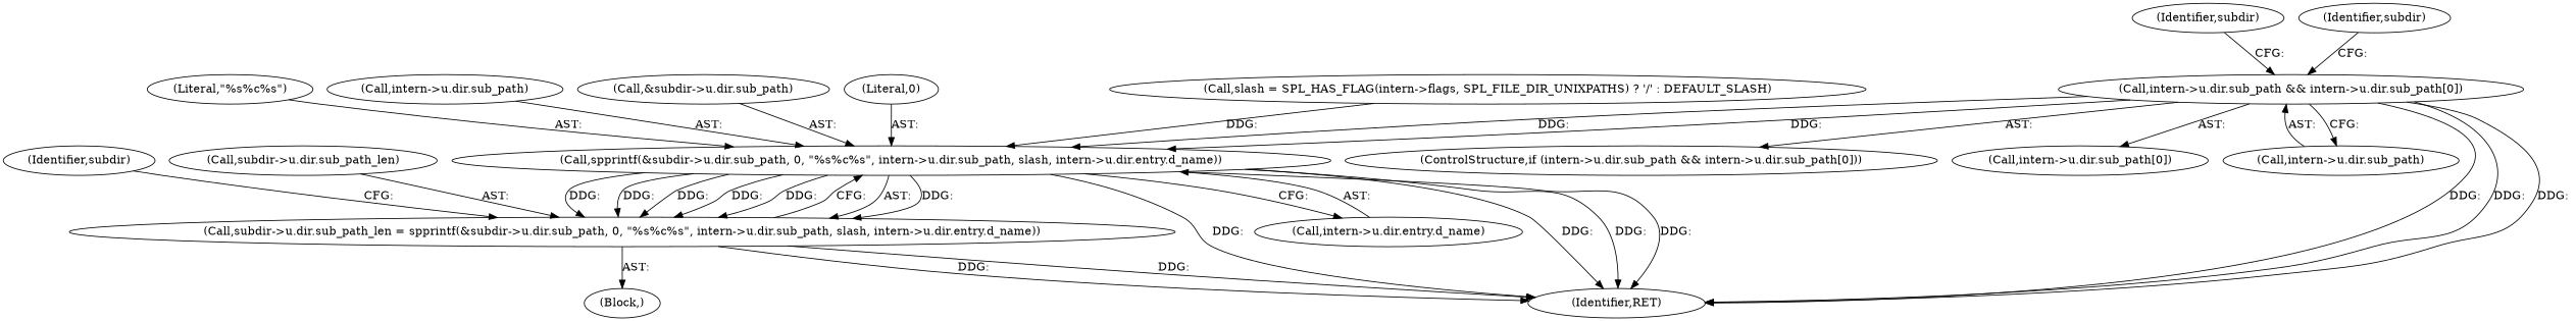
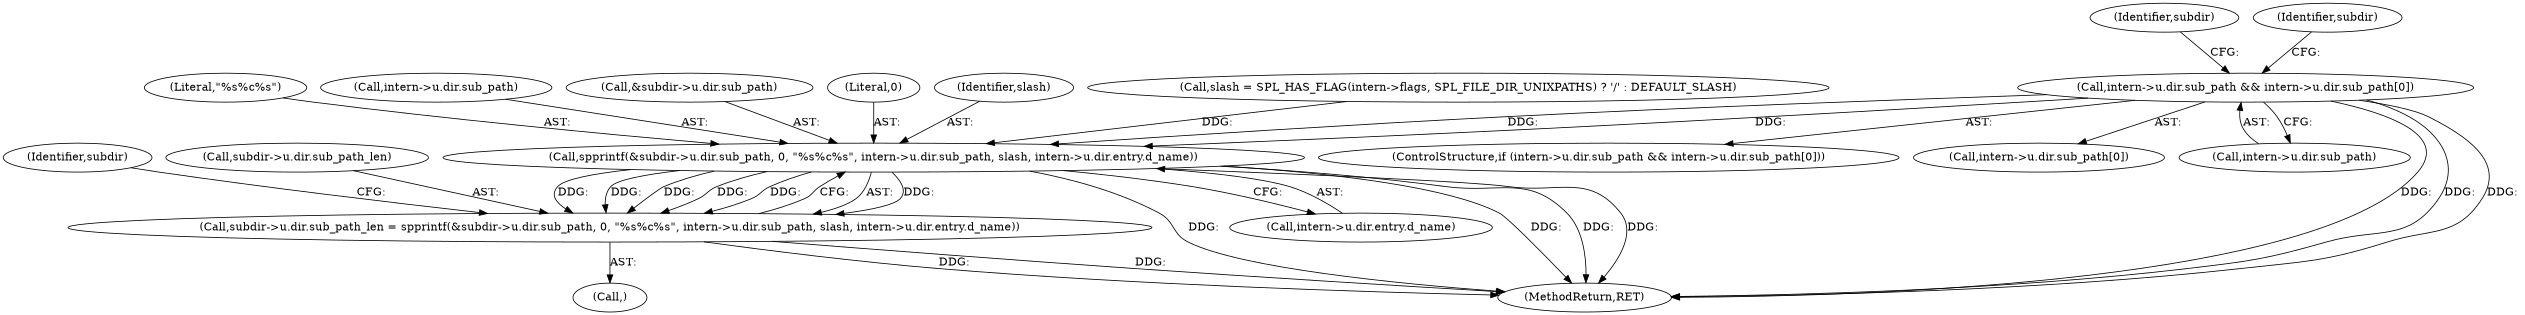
  digraph {
    n1 [label="(Call,intern->u.dir.sub_path && intern->u.dir.sub_path[0])"]
    n2 [label="(Call,spprintf(&subdir->u.dir.sub_path, 0, \"%s%c%s\", intern->u.dir.sub_path, slash, intern->u.dir.entry.d_name))"]
-   n3 [label="(Identifier,RET)"]
+   n3 [label="(MethodReturn,RET)"]
    n4 [label="(Call,intern->u.dir.sub_path)"]
    n5 [label="(ControlStructure,if (intern->u.dir.sub_path && intern->u.dir.sub_path[0]))"]
    n6 [label="(Call,intern->u.dir.sub_path[0])"]
    n7 [label="(Call,subdir->u.dir.sub_path_len = spprintf(&subdir->u.dir.sub_path, 0, \"%s%c%s\", intern->u.dir.sub_path, slash, intern->u.dir.entry.d_name))"]
    n8 [label="(Call,intern->u.dir.entry.d_name)"]
-   n9 [label="(Block,)"]
+   n9 [label="(Call,)"]
    n10 [label="(Literal,\"%s%c%s\")"]
    n11 [label="(Call,intern->u.dir.sub_path)"]
    n12 [label="(Identifier,subdir)"]
    n13 [label="(Call,&subdir->u.dir.sub_path)"]
    n14 [label="(Literal,0)"]
+   n15 [label="(Identifier,slash)"]
    n16 [label="(Identifier,subdir)"]
    n17 [label="(Identifier,subdir)"]
    n18 [label="(Call,subdir->u.dir.sub_path_len)"]
    n19 [label="(Call,slash = SPL_HAS_FLAG(intern->flags, SPL_FILE_DIR_UNIXPATHS) ? '/' : DEFAULT_SLASH)"]
    n1 -> n2 [label="DDG: "]
    n1 -> n2 [label="DDG: "]
    n1 -> n3 [label="DDG: "]
    n1 -> n3 [label="DDG: "]
    n1 -> n3 [label="DDG: "]
    n1 -> n4 [label="CFG: "]
    n1 -> n5 [label="AST: "]
    n1 -> n6 [label="AST: "]
    n2 -> n3 [label="DDG: "]
    n2 -> n3 [label="DDG: "]
    n2 -> n3 [label="DDG: "]
    n2 -> n3 [label="DDG: "]
    n2 -> n7 [label="AST: "]
    n2 -> n7 [label="DDG: "]
    n2 -> n7 [label="DDG: "]
    n2 -> n7 [label="DDG: "]
    n2 -> n7 [label="DDG: "]
    n2 -> n7 [label="DDG: "]
    n2 -> n7 [label="DDG: "]
    n2 -> n8 [label="CFG: "]
    n4 -> n1 [label="AST: "]
    n7 -> n2 [label="CFG: "]
    n7 -> n3 [label="DDG: "]
    n7 -> n3 [label="DDG: "]
    n7 -> n9 [label="AST: "]
    n8 -> n2 [label="AST: "]
    n10 -> n2 [label="AST: "]
    n11 -> n2 [label="AST: "]
    n12 -> n7 [label="CFG: "]
    n13 -> n2 [label="AST: "]
    n14 -> n2 [label="AST: "]
+   n15 -> n2 [label="AST: "]
    n16 -> n1 [label="CFG: "]
    n17 -> n1 [label="CFG: "]
    n18 -> n7 [label="AST: "]
    n19 -> n2 [label="DDG: "]
  }
